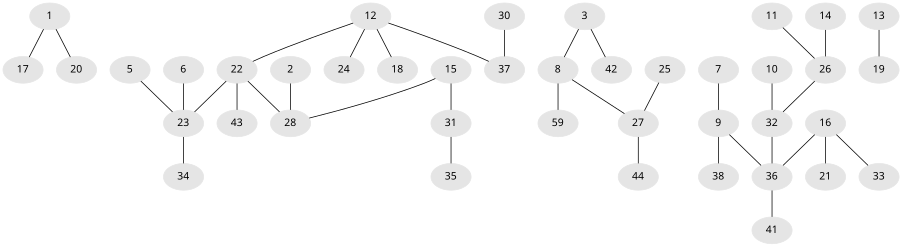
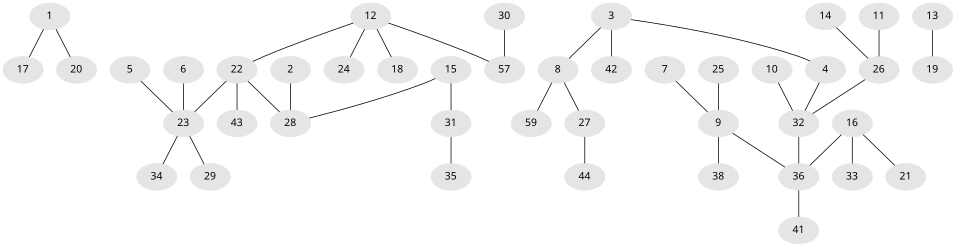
  graph {
    fontname="Noto Sans"
    node [color=gray90 fontname="Noto Sans" style=filled]
    edge [fontname="Noto Sans" weight=1.0]
    1
    17
    20
    23
+   29
    34
    2
    28
    3
+   4
    8
    42
    32
    27
    n15 [label=59]
    36
    5
    6
    7
    9
    38
    44
    41
    10
    11
    26
    12
    18
    22
    24
-   37
+   37 [label=57]
    43
    13
    19
    14
    15
    31
    35
    16
    21
    33
    25
    30
    1 -- 17
    1 -- 20
+   23 -- 29
    23 -- 34
    2 -- 28
+   3 -- 4
    3 -- 8
    3 -- 42
+   4 -- 32
    8 -- 27
    8 -- n15
    32 -- 36
    27 -- 44
    36 -- 41
    5 -- 23
    6 -- 23
    7 -- 9
    9 -- 36
    9 -- 38
    10 -- 32
    11 -- 26
    26 -- 32
    12 -- 18
    12 -- 22
    12 -- 24
    12 -- 37
    22 -- 23
    22 -- 28
    22 -- 43
    13 -- 19
    14 -- 26
    15 -- 28
    15 -- 31
    31 -- 35
    16 -- 36
    16 -- 21
    16 -- 33
-   25 -- 27
+   25 -- 9
    30 -- 37
  }
